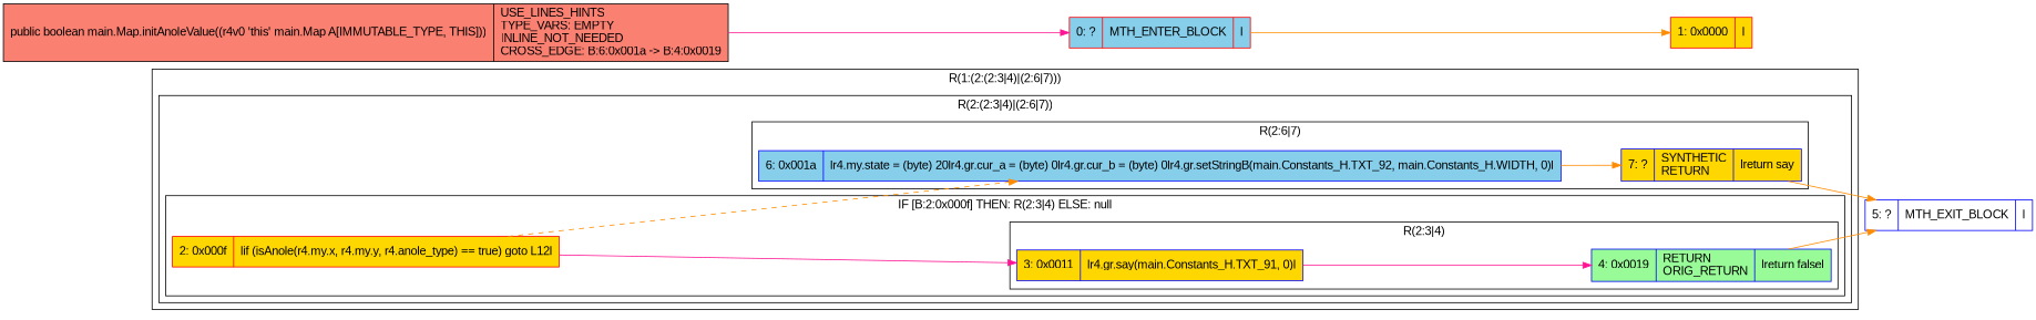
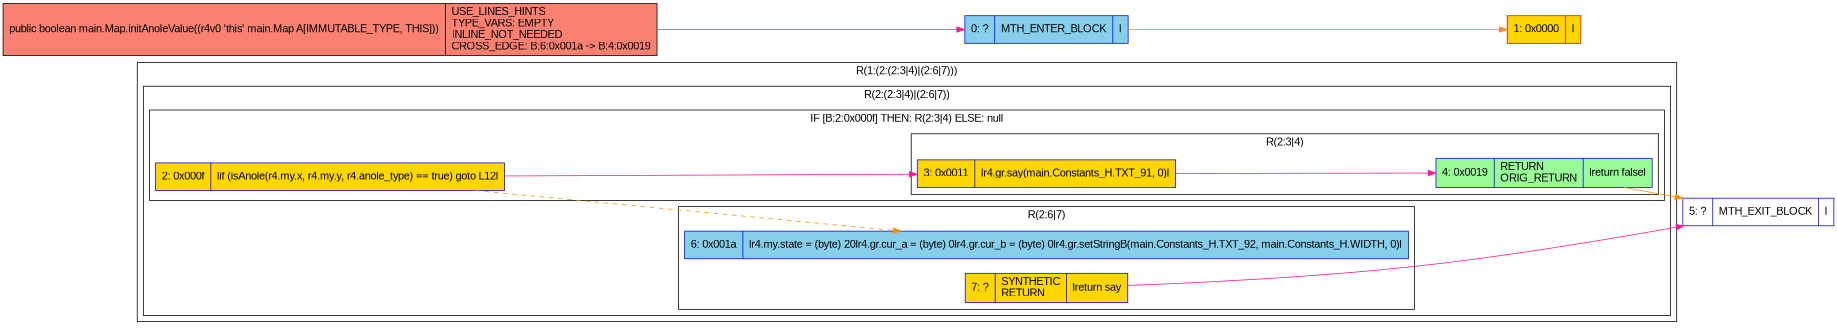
  digraph {
    fontname="Liberation Sans"
    rankdir=LR
    node [color=blue fillcolor=gold fontname="Liberation Sans" shape=record style=filled]
    edge [color=darkorange fontname="Liberation Sans"]
    n1 [label="{3\:\ 0x0011|lr4.gr.say(main.Constants_H.TXT_91, 0)l}"]
    n2 [fillcolor=palegreen label="{4\:\ 0x0019|RETURN\lORIG_RETURN\l|lreturn falsel}"]
-   n3 [color=red label="{2\:\ 0x000f|lif (isAnole(r4.my.x, r4.my.y, r4.anole_type) == true) goto L12l}"]
+   n3 [label="{2\:\ 0x000f|lif (isAnole(r4.my.x, r4.my.y, r4.anole_type) == true) goto L12l}"]
    n4 [fillcolor=skyblue label="{6\:\ 0x001a|lr4.my.state = (byte) 20lr4.gr.cur_a = (byte) 0lr4.gr.cur_b = (byte) 0lr4.gr.setStringB(main.Constants_H.TXT_92, main.Constants_H.WIDTH, 0)l}"]
    n5 [label="{7\:\ ?|SYNTHETIC\lRETURN\l|lreturn say}"]
    n6 [fillcolor=white label="{5\:\ ?|MTH_EXIT_BLOCK\l|l}"]
-   n7 [color=red fillcolor=skyblue label="{0\:\ ?|MTH_ENTER_BLOCK\l|l}"]
+   n7 [fillcolor=skyblue label="{0\:\ ?|MTH_ENTER_BLOCK\l|l}"]
    n8 [color=red label="{1\:\ 0x0000|l}"]
    n9 [fillcolor=salmon label="{public boolean main.Map.initAnoleValue((r4v0 'this' main.Map A[IMMUTABLE_TYPE, THIS]))  | USE_LINES_HINTS\lTYPE_VARS: EMPTY\lINLINE_NOT_NEEDED\lCROSS_EDGE: B:6:0x001a \-\> B:4:0x0019\l}" color=""]
    subgraph cluster_1 {
      label="R(1:(2:(2:3|4)|(2:6|7)))"
      subgraph cluster_2 {
        label="R(2:(2:3|4)|(2:6|7))"
        subgraph cluster_3 {
          label="IF [B:2:0x000f] THEN: R(2:3|4) ELSE: null"
          n3
          subgraph cluster_4 {
            label="R(2:3|4)"
            n1
            n2
          }
        }
        subgraph cluster_5 {
          label="R(2:6|7)"
          n4
          n5
        }
      }
    }
    n1 -> n2 [color=deeppink]
    n2 -> n6
    n3 -> n1 [color=deeppink]
    n3 -> n4 [style=dashed]
-   n4 -> n5
-   n5 -> n6
+   n5 -> n6 [color=deeppink]
    n7 -> n8
    n9 -> n7 [color=deeppink]
  }
